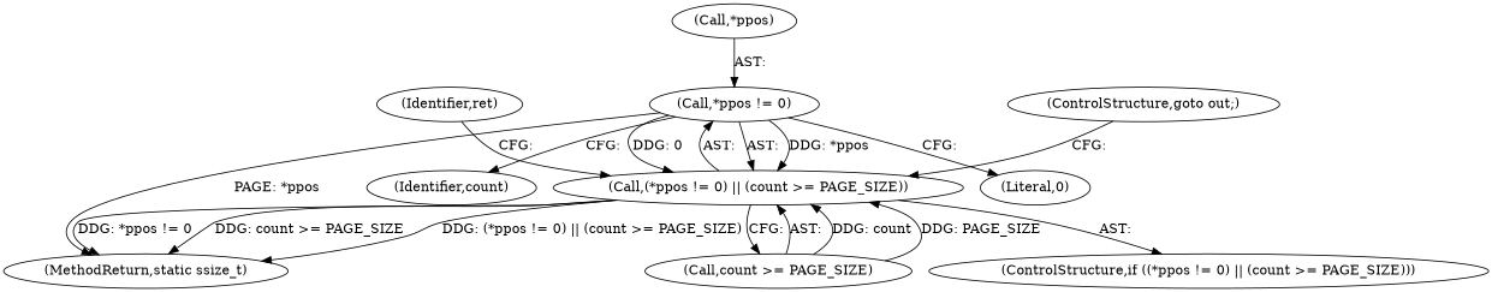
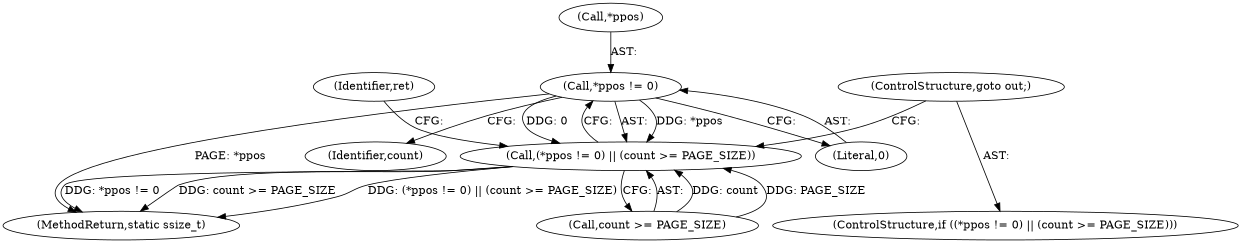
  digraph {
    n1 [label="(Call,*ppos != 0)"]
    n2 [label="(Call,(*ppos != 0) || (count >= PAGE_SIZE))"]
    n3 [label="(MethodReturn,static ssize_t)"]
    n4 [label="(Literal,0)"]
    n5 [label="(Identifier,count)"]
    n6 [label="(ControlStructure,if ((*ppos != 0) || (count >= PAGE_SIZE)))"]
    n7 [label="(Call,count >= PAGE_SIZE)"]
    n8 [label="(Call,*ppos)"]
    n9 [label="(ControlStructure,goto out;)"]
    n10 [label="(Identifier,ret)"]
    n1 -> n2 [label="AST: "]
    n1 -> n2 [label="DDG: *ppos"]
    n1 -> n2 [label="DDG: 0"]
    n1 -> n3 [label="PAGE: *ppos"]
    n1 -> n4 [label="CFG: "]
    n1 -> n5 [label="CFG: "]
-   n2 -> n1 [label="AST: "]
+   n2 -> n1 [label="CFG: "]
    n2 -> n3 [label="DDG: *ppos != 0"]
    n2 -> n3 [label="DDG: count >= PAGE_SIZE"]
    n2 -> n3 [label="DDG: (*ppos != 0) || (count >= PAGE_SIZE)"]
-   n2 -> n6 [label="AST: "]
+   n9 -> n6 [label="AST: "]
    n2 -> n7 [label="CFG: "]
+   n4 -> n1 [label="AST: "]
    n7 -> n2 [label="AST: "]
    n7 -> n2 [label="DDG: count"]
    n7 -> n2 [label="DDG: PAGE_SIZE"]
    n8 -> n1 [label="AST: "]
    n9 -> n2 [label="CFG: "]
    n10 -> n2 [label="CFG: "]
  }
